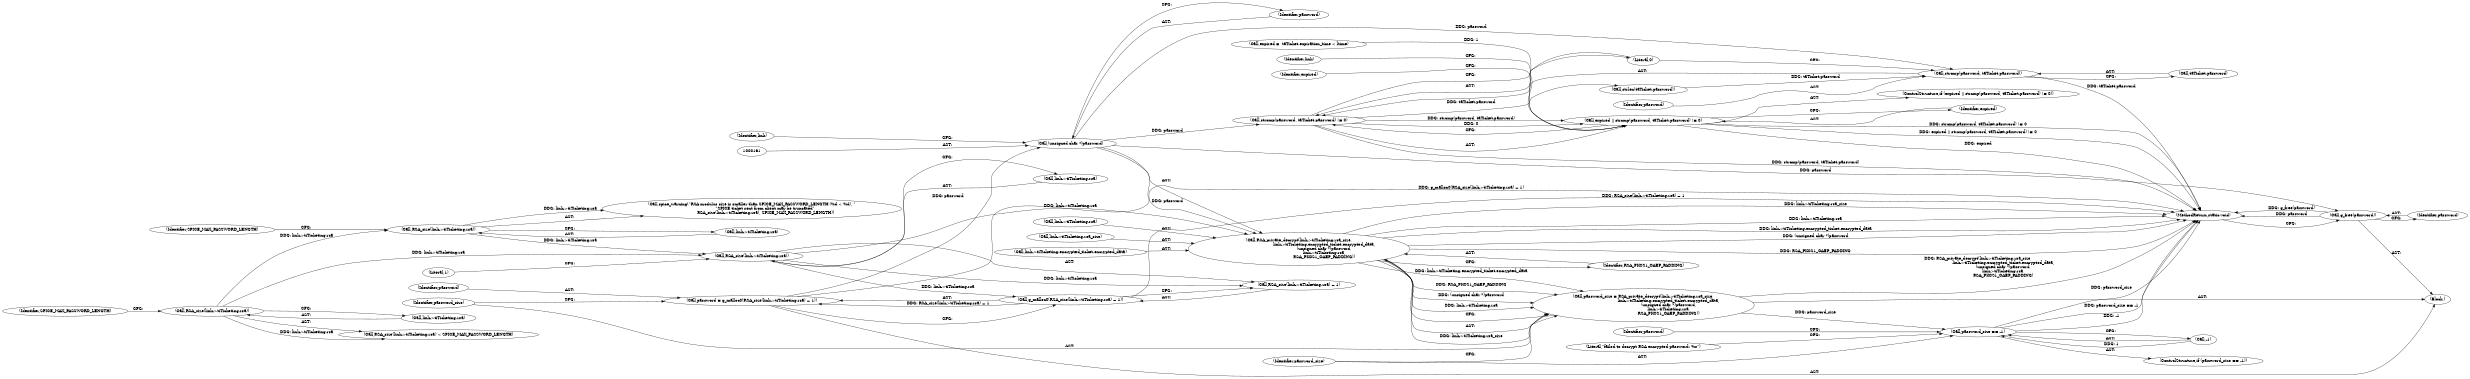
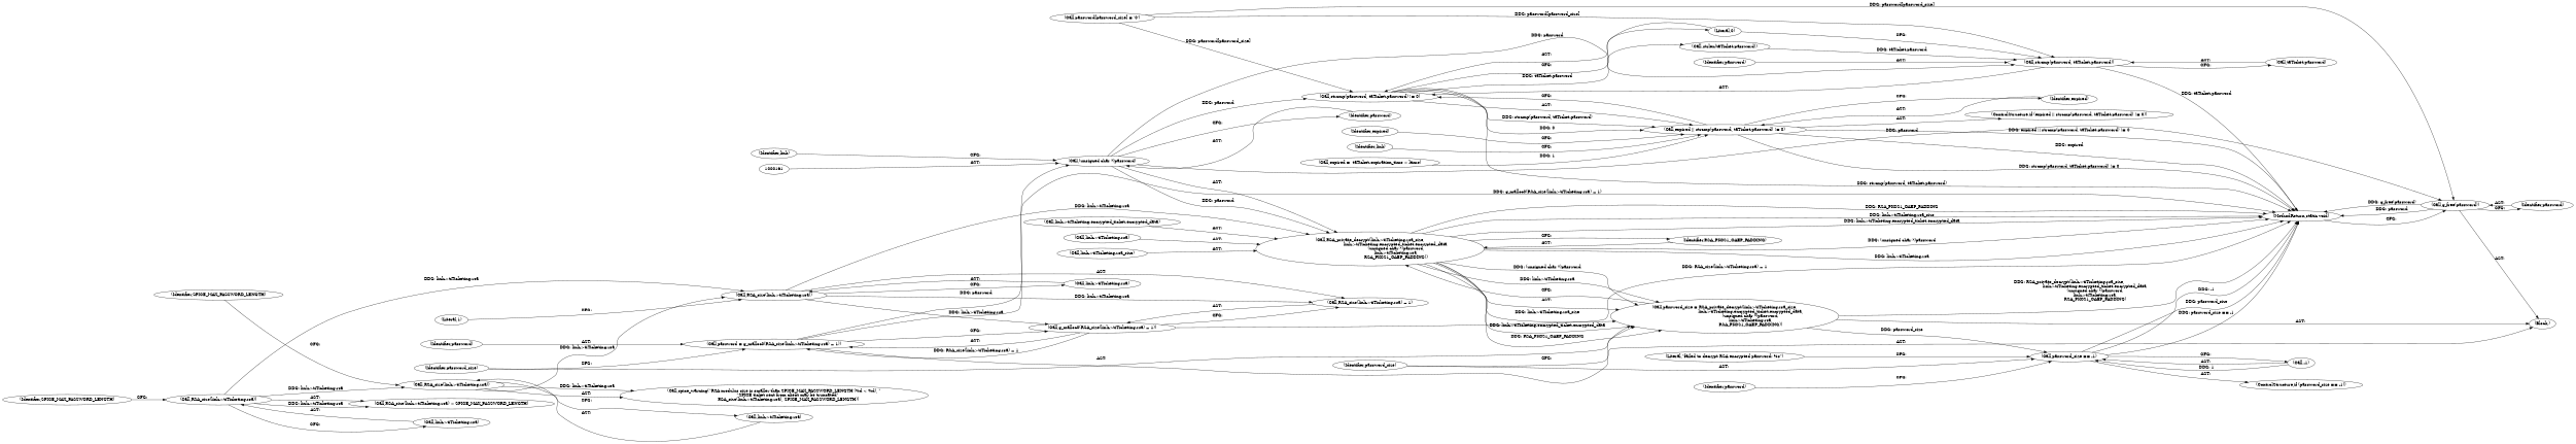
  digraph {
    rankdir=LR
    n1 [label="(Call,password = g_malloc0(RSA_size(link->tiTicketing.rsa) + 1))"]
    n2 [label="(Call,g_malloc0(RSA_size(link->tiTicketing.rsa) + 1))"]
    n3 [label="(Call,(unsigned char *)password)"]
    n4 [label="(MethodReturn,static void)"]
    n5 [label="(Block,)"]
    n6 [label="(Call,RSA_size(link->tiTicketing.rsa) + 1)"]
    n7 [label="(Call,RSA_private_decrypt(link->tiTicketing.rsa_size,\n                                        link->tiTicketing.encrypted_ticket.encrypted_data,\n                                        (unsigned char *)password,\n                                        link->tiTicketing.rsa,\n                                        RSA_PKCS1_OAEP_PADDING))"]
    n8 [label="(Call,strcmp(password, taTicket.password) != 0)"]
    n9 [label="(Call,strcmp(password, taTicket.password))"]
    n10 [label="(Call,g_free(password))"]
    n11 [label="(Identifier,password)"]
    n12 [label="(Call,RSA_size(link->tiTicketing.rsa))"]
    n13 [label="(Call,link->tiTicketing.rsa)"]
    n14 [label="(Call,password_size = RSA_private_decrypt(link->tiTicketing.rsa_size,\n                                        link->tiTicketing.encrypted_ticket.encrypted_data,\n                                        (unsigned char *)password,\n                                        link->tiTicketing.rsa,\n                                        RSA_PKCS1_OAEP_PADDING))"]
    n15 [label="(Identifier,RSA_PKCS1_OAEP_PADDING)"]
    n16 [label="(Call,RSA_size(link->tiTicketing.rsa))"]
    n17 [label="(Call,RSA_size(link->tiTicketing.rsa))"]
    n18 [label="(Call,link->tiTicketing.rsa)"]
    n19 [label="(Call,RSA_size(link->tiTicketing.rsa) < SPICE_MAX_PASSWORD_LENGTH)"]
    n20 [label="(Call,link->tiTicketing.rsa)"]
    n21 [label="(Call,spice_warning(\"RSA modulus size is smaller than SPICE_MAX_PASSWORD_LENGTH (%d < %d), \"\n                      \"SPICE ticket sent from client may be truncated\",\n                      RSA_size(link->tiTicketing.rsa), SPICE_MAX_PASSWORD_LENGTH))"]
    n22 [label="(Call,expired || strcmp(password, taTicket.password) != 0)"]
    n23 [label="(Literal,0)"]
    n24 [label="(Call,strlen(taTicket.password))"]
    n25 [label="(Call,taTicket.password)"]
    n26 [label="(Identifier,password)"]
    n27 [label="(Call,password_size == -1)"]
    n28 [label="(ControlStructure,if (password_size == -1))"]
    n29 [label="(Call,-1)"]
    n30 [label="(Identifier,expired)"]
    n31 [label="(ControlStructure,if (expired || strcmp(password, taTicket.password) != 0))"]
    n32 [label="(Identifier,expired)"]
    n33 [label="(Identifier,password_size)"]
    n34 [label="(Identifier,link)"]
    n35 [label="(Identifier,password)"]
    n36 [label="(Call,link->tiTicketing.rsa_size)"]
    n37 [label="(Identifier,password_size)"]
    n38 [label="(Identifier,password)"]
    n39 [label="(Identifier,SPICE_MAX_PASSWORD_LENGTH)"]
    n40 [label="(Call,link->tiTicketing.encrypted_ticket.encrypted_data)"]
    n41 [label="(Call,link->tiTicketing.rsa)"]
    n42 [label="(Identifier,link)"]
    n43 [label="(Call,expired =  taTicket.expiration_time < ltime)"]
    n44 [label="(Literal,\"failed to decrypt RSA encrypted password: %s\")"]
    n45 [label="(Identifier,password)"]
    n46 [label="(Identifier,SPICE_MAX_PASSWORD_LENGTH)"]
+   n47 [label="(Call,password[password_size] = '\0')"]
    n48 [label="(Literal,1)"]
    1000161
    n1 -> n2 [label="CFG: "]
    n1 -> n3 [label="DDG: password"]
    n1 -> n4 [label="DDG: g_malloc0(RSA_size(link->tiTicketing.rsa) + 1)"]
    n1 -> n5 [label="AST: "]
    n2 -> n1 [label="AST: "]
    n2 -> n1 [label="DDG: RSA_size(link->tiTicketing.rsa) + 1"]
    n2 -> n4 [label="DDG: RSA_size(link->tiTicketing.rsa) + 1"]
    n2 -> n6 [label="CFG: "]
    n3 -> n7 [label="AST: "]
    n3 -> n7 [label="DDG: password"]
    n3 -> n8 [label="DDG: password"]
    n3 -> n9 [label="DDG: password"]
    n3 -> n10 [label="DDG: password"]
    n3 -> n11 [label="CFG: "]
    n4 -> n10 [label="CFG: "]
    n6 -> n2 [label="AST: "]
    n7 -> n4 [label="DDG: RSA_PKCS1_OAEP_PADDING"]
    n7 -> n4 [label="DDG: link->tiTicketing.rsa_size"]
    n7 -> n4 [label="DDG: link->tiTicketing.encrypted_ticket.encrypted_data"]
    n7 -> n4 [label="DDG: (unsigned char *)password"]
    n7 -> n4 [label="DDG: link->tiTicketing.rsa"]
    n7 -> n14 [label="AST: "]
    n7 -> n14 [label="DDG: link->tiTicketing.rsa_size"]
    n7 -> n14 [label="DDG: link->tiTicketing.encrypted_ticket.encrypted_data"]
    n7 -> n14 [label="DDG: RSA_PKCS1_OAEP_PADDING"]
    n7 -> n14 [label="DDG: (unsigned char *)password"]
    n7 -> n14 [label="DDG: link->tiTicketing.rsa"]
    n7 -> n15 [label="CFG: "]
    n8 -> n4 [label="DDG: strcmp(password, taTicket.password)"]
    n8 -> n22 [label="AST: "]
    n8 -> n22 [label="DDG: strcmp(password, taTicket.password)"]
    n8 -> n22 [label="DDG: 0"]
    n8 -> n23 [label="CFG: "]
    n8 -> n24 [label="DDG: taTicket.password"]
    n9 -> n4 [label="DDG: taTicket.password"]
    n9 -> n8 [label="AST: "]
    n9 -> n25 [label="CFG: "]
    n10 -> n4 [label="DDG: g_free(password)"]
    n10 -> n4 [label="DDG: password"]
    n10 -> n5 [label="AST: "]
    n10 -> n26 [label="CFG: "]
    n11 -> n3 [label="AST: "]
    n12 -> n2 [label="DDG: link->tiTicketing.rsa"]
    n12 -> n6 [label="AST: "]
    n12 -> n6 [label="DDG: link->tiTicketing.rsa"]
    n12 -> n7 [label="DDG: link->tiTicketing.rsa"]
    n12 -> n13 [label="CFG: "]
    n13 -> n12 [label="AST: "]
    n14 -> n4 [label="DDG: RSA_private_decrypt(link->tiTicketing.rsa_size,\n                                        link->tiTicketing.encrypted_ticket.encrypted_data,\n                                        (unsigned char *)password,\n                                        link->tiTicketing.rsa,\n                                        RSA_PKCS1_OAEP_PADDING)"]
    n14 -> n5 [label="AST: "]
    n14 -> n7 [label="CFG: "]
    n14 -> n27 [label="DDG: password_size"]
    n15 -> n7 [label="AST: "]
    n16 -> n12 [label="DDG: link->tiTicketing.rsa"]
    n16 -> n17 [label="DDG: link->tiTicketing.rsa"]
    n16 -> n18 [label="CFG: "]
    n16 -> n19 [label="AST: "]
    n16 -> n19 [label="DDG: link->tiTicketing.rsa"]
    n17 -> n12 [label="DDG: link->tiTicketing.rsa"]
    n17 -> n20 [label="CFG: "]
    n17 -> n21 [label="AST: "]
    n17 -> n21 [label="DDG: link->tiTicketing.rsa"]
    n18 -> n16 [label="AST: "]
    n20 -> n17 [label="AST: "]
    n22 -> n4 [label="DDG: strcmp(password, taTicket.password) != 0"]
    n22 -> n4 [label="DDG: expired || strcmp(password, taTicket.password) != 0"]
    n22 -> n4 [label="DDG: expired"]
    n22 -> n8 [label="CFG: "]
    n22 -> n30 [label="CFG: "]
    n22 -> n31 [label="AST: "]
    n23 -> n8 [label="AST: "]
    n23 -> n9 [label="CFG: "]
    n24 -> n9 [label="DDG: taTicket.password"]
    n25 -> n9 [label="AST: "]
    n26 -> n10 [label="AST: "]
    n27 -> n4 [label="DDG: -1"]
    n27 -> n4 [label="DDG: password_size"]
    n27 -> n4 [label="DDG: password_size == -1"]
    n27 -> n28 [label="AST: "]
    n27 -> n29 [label="CFG: "]
    n29 -> n27 [label="AST: "]
    n29 -> n27 [label="DDG: 1"]
    n30 -> n22 [label="AST: "]
    n32 -> n22 [label="CFG: "]
    n33 -> n14 [label="CFG: "]
    n33 -> n27 [label="AST: "]
    n34 -> n3 [label="CFG: "]
    n35 -> n1 [label="AST: "]
    n36 -> n7 [label="AST: "]
    n37 -> n1 [label="CFG: "]
    n37 -> n14 [label="AST: "]
    n38 -> n27 [label="CFG: "]
    n39 -> n17 [label="CFG: "]
    n40 -> n7 [label="AST: "]
    n41 -> n7 [label="AST: "]
    n42 -> n22 [label="CFG: "]
    n43 -> n22 [label="DDG: 1"]
    n44 -> n27 [label="CFG: "]
    n45 -> n9 [label="AST: "]
    n46 -> n16 [label="CFG: "]
+   n47 -> n8 [label="DDG: password[password_size]"]
+   n47 -> n9 [label="DDG: password[password_size]"]
+   n47 -> n10 [label="DDG: password[password_size]"]
    n48 -> n12 [label="CFG: "]
    1000161 -> n3 [label="AST: "]
  }
